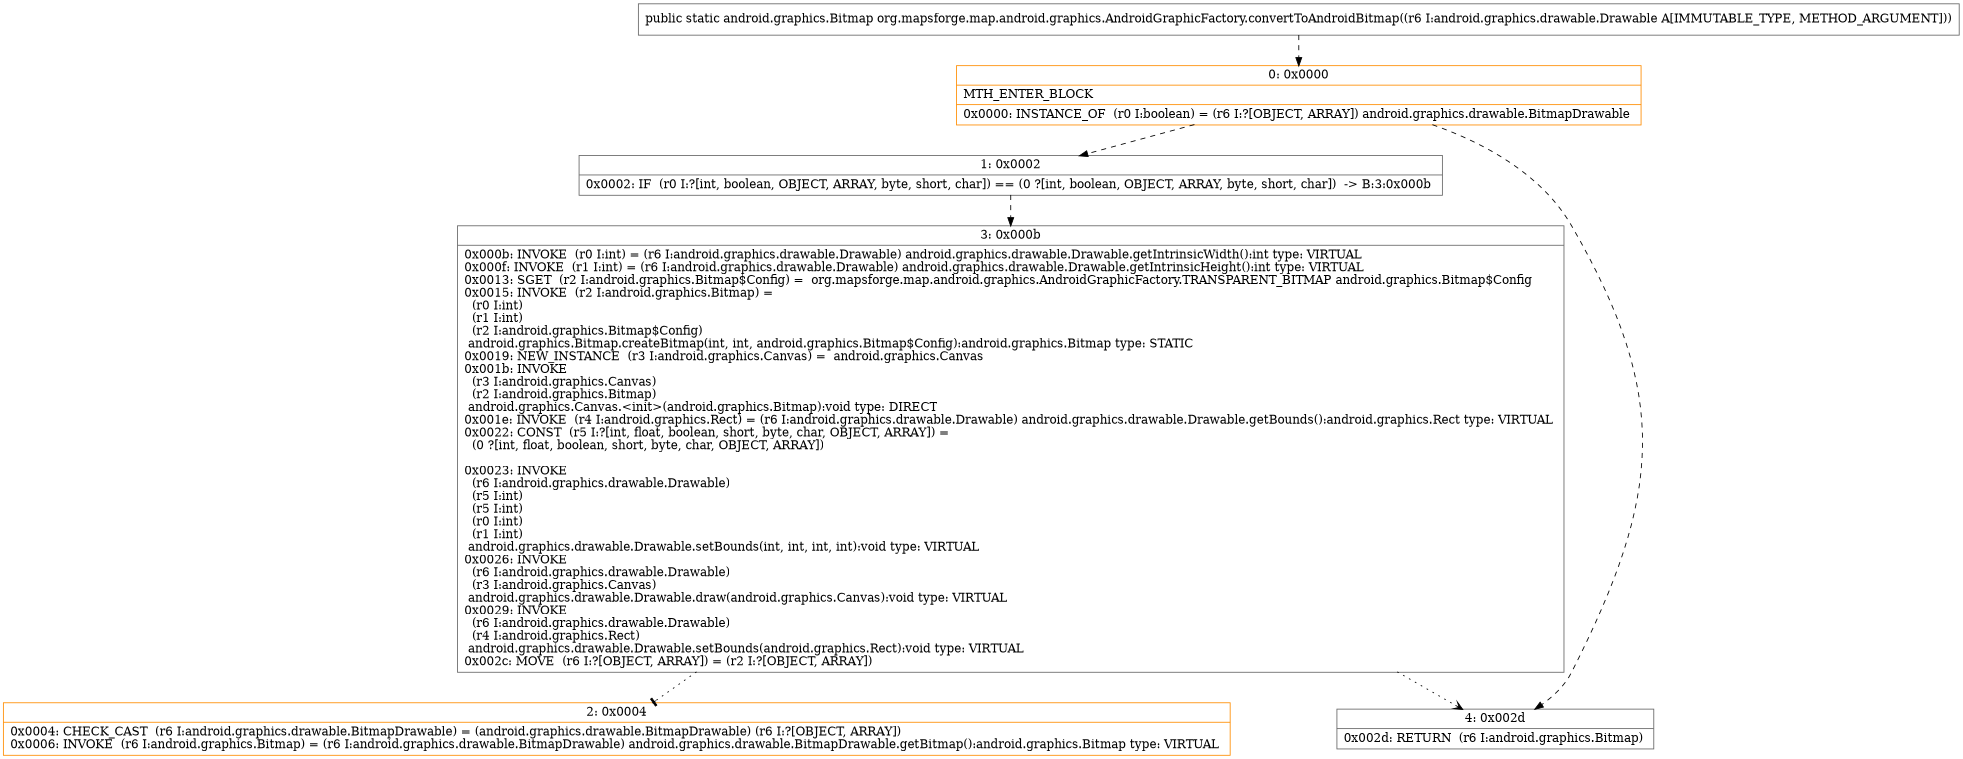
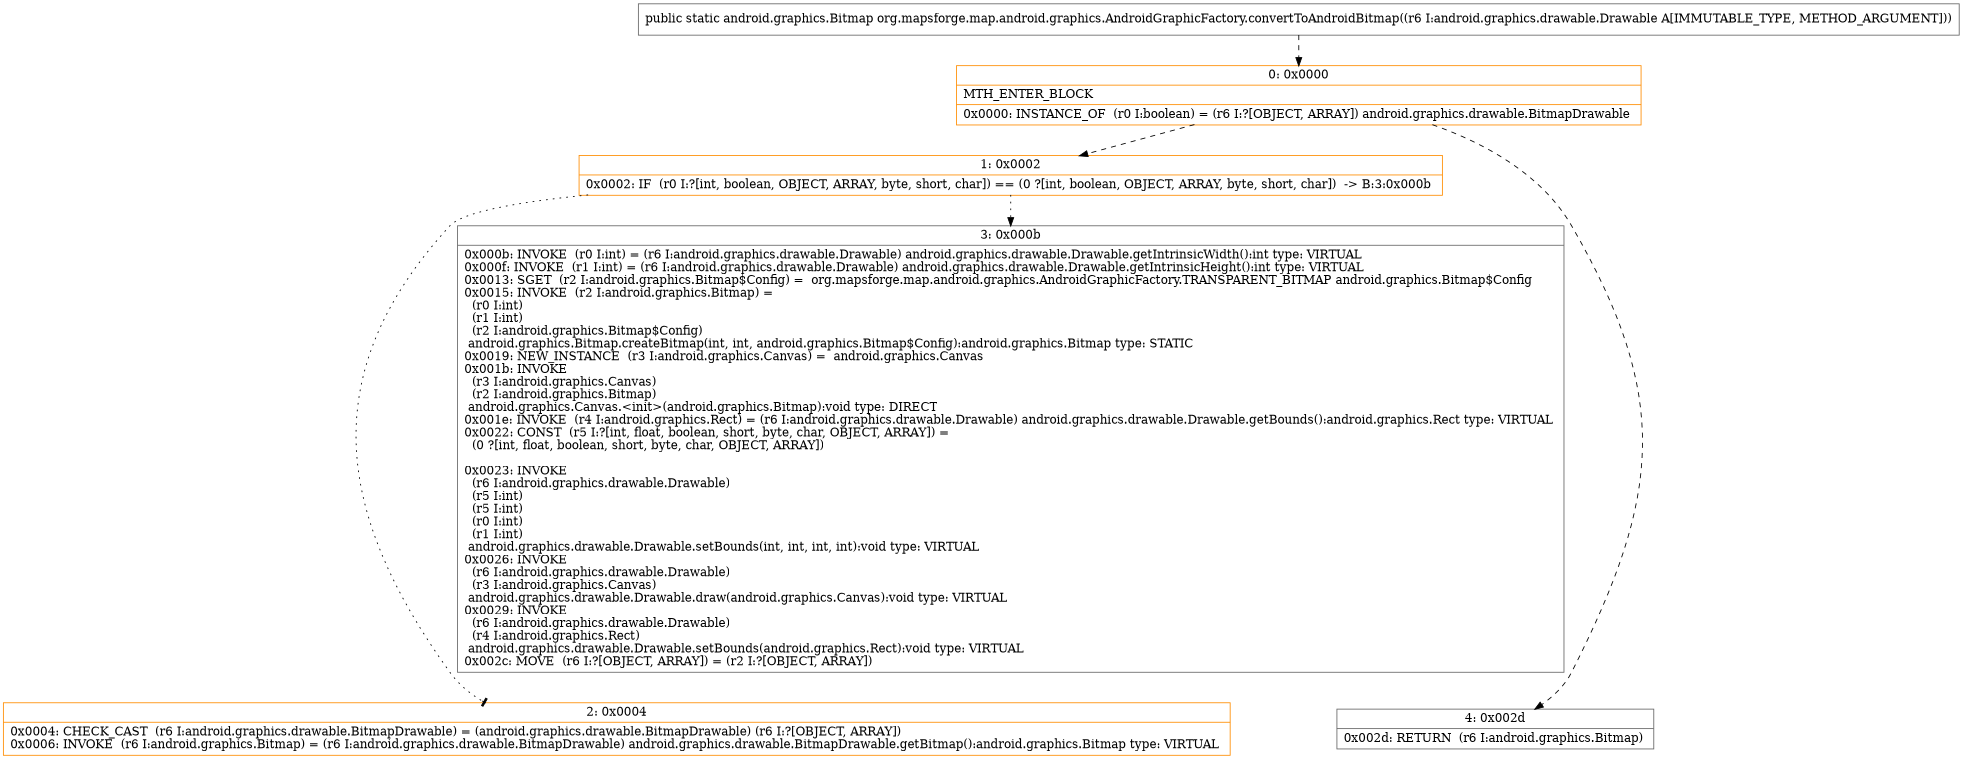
  digraph {
    node [color=gray40 shape=record]
    edge [arrowhead=normal style=dashed]
    n1 [color=darkorange label="{0\:\ 0x0000|MTH_ENTER_BLOCK\l|0x0000: INSTANCE_OF  (r0 I:boolean) = (r6 I:?[OBJECT, ARRAY]) android.graphics.drawable.BitmapDrawable \l}"]
-   n2 [label="{1\:\ 0x0002|0x0002: IF  (r0 I:?[int, boolean, OBJECT, ARRAY, byte, short, char]) == (0 ?[int, boolean, OBJECT, ARRAY, byte, short, char])  \-\> B:3:0x000b \l}"]
+   n2 [color=darkorange label="{1\:\ 0x0002|0x0002: IF  (r0 I:?[int, boolean, OBJECT, ARRAY, byte, short, char]) == (0 ?[int, boolean, OBJECT, ARRAY, byte, short, char])  \-\> B:3:0x000b \l}"]
    n3 [label="{4\:\ 0x002d|0x002d: RETURN  (r6 I:android.graphics.Bitmap) \l}"]
    n4 [color=darkorange label="{2\:\ 0x0004|0x0004: CHECK_CAST  (r6 I:android.graphics.drawable.BitmapDrawable) = (android.graphics.drawable.BitmapDrawable) (r6 I:?[OBJECT, ARRAY]) \l0x0006: INVOKE  (r6 I:android.graphics.Bitmap) = (r6 I:android.graphics.drawable.BitmapDrawable) android.graphics.drawable.BitmapDrawable.getBitmap():android.graphics.Bitmap type: VIRTUAL \l}"]
    n5 [label="{3\:\ 0x000b|0x000b: INVOKE  (r0 I:int) = (r6 I:android.graphics.drawable.Drawable) android.graphics.drawable.Drawable.getIntrinsicWidth():int type: VIRTUAL \l0x000f: INVOKE  (r1 I:int) = (r6 I:android.graphics.drawable.Drawable) android.graphics.drawable.Drawable.getIntrinsicHeight():int type: VIRTUAL \l0x0013: SGET  (r2 I:android.graphics.Bitmap$Config) =  org.mapsforge.map.android.graphics.AndroidGraphicFactory.TRANSPARENT_BITMAP android.graphics.Bitmap$Config \l0x0015: INVOKE  (r2 I:android.graphics.Bitmap) = \l  (r0 I:int)\l  (r1 I:int)\l  (r2 I:android.graphics.Bitmap$Config)\l android.graphics.Bitmap.createBitmap(int, int, android.graphics.Bitmap$Config):android.graphics.Bitmap type: STATIC \l0x0019: NEW_INSTANCE  (r3 I:android.graphics.Canvas) =  android.graphics.Canvas \l0x001b: INVOKE  \l  (r3 I:android.graphics.Canvas)\l  (r2 I:android.graphics.Bitmap)\l android.graphics.Canvas.\<init\>(android.graphics.Bitmap):void type: DIRECT \l0x001e: INVOKE  (r4 I:android.graphics.Rect) = (r6 I:android.graphics.drawable.Drawable) android.graphics.drawable.Drawable.getBounds():android.graphics.Rect type: VIRTUAL \l0x0022: CONST  (r5 I:?[int, float, boolean, short, byte, char, OBJECT, ARRAY]) = \l  (0 ?[int, float, boolean, short, byte, char, OBJECT, ARRAY])\l \l0x0023: INVOKE  \l  (r6 I:android.graphics.drawable.Drawable)\l  (r5 I:int)\l  (r5 I:int)\l  (r0 I:int)\l  (r1 I:int)\l android.graphics.drawable.Drawable.setBounds(int, int, int, int):void type: VIRTUAL \l0x0026: INVOKE  \l  (r6 I:android.graphics.drawable.Drawable)\l  (r3 I:android.graphics.Canvas)\l android.graphics.drawable.Drawable.draw(android.graphics.Canvas):void type: VIRTUAL \l0x0029: INVOKE  \l  (r6 I:android.graphics.drawable.Drawable)\l  (r4 I:android.graphics.Rect)\l android.graphics.drawable.Drawable.setBounds(android.graphics.Rect):void type: VIRTUAL \l0x002c: MOVE  (r6 I:?[OBJECT, ARRAY]) = (r2 I:?[OBJECT, ARRAY]) \l}"]
    n6 [label="{public static android.graphics.Bitmap org.mapsforge.map.android.graphics.AndroidGraphicFactory.convertToAndroidBitmap((r6 I:android.graphics.drawable.Drawable A[IMMUTABLE_TYPE, METHOD_ARGUMENT])) }"]
    n1 -> n2
    n1 -> n3
-   n5 -> n4 [arrowhead=tee style=dotted]
-   n2 -> n5
-   n5 -> n3 [arrowhead=vee style=dotted]
+   n2 -> n4 [arrowhead=tee style=dotted]
+   n2 -> n5 [style=dotted]
    n6 -> n1
  }
